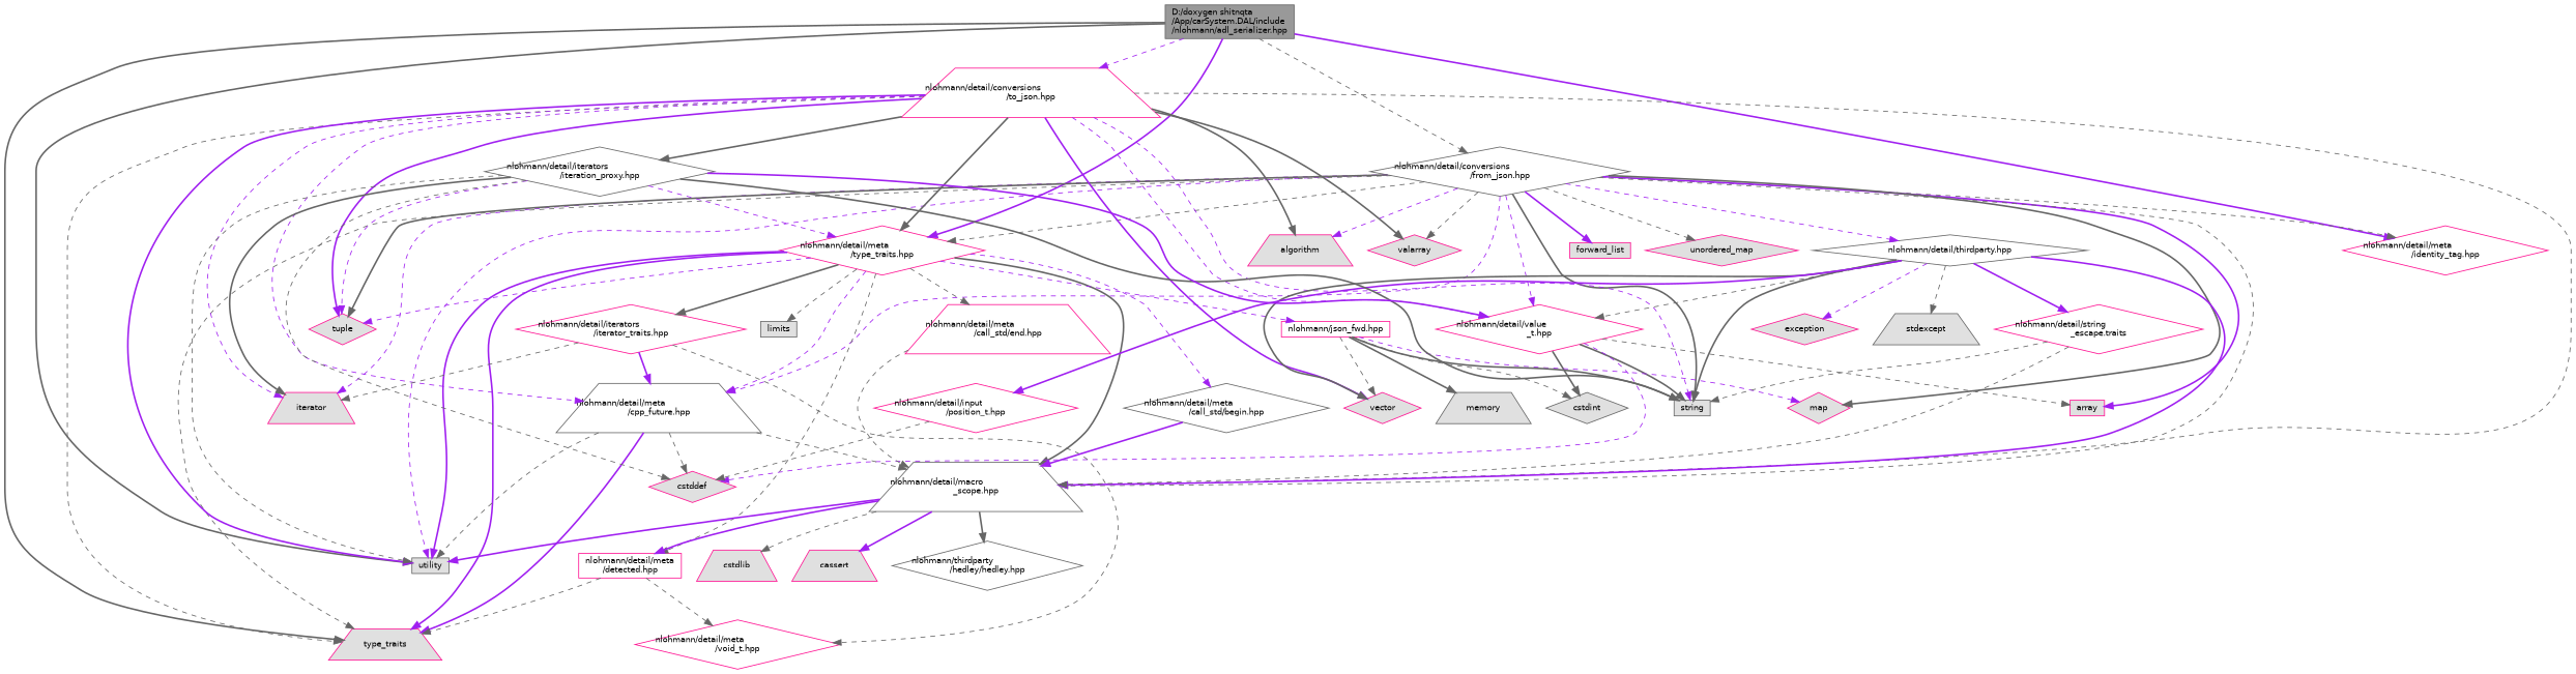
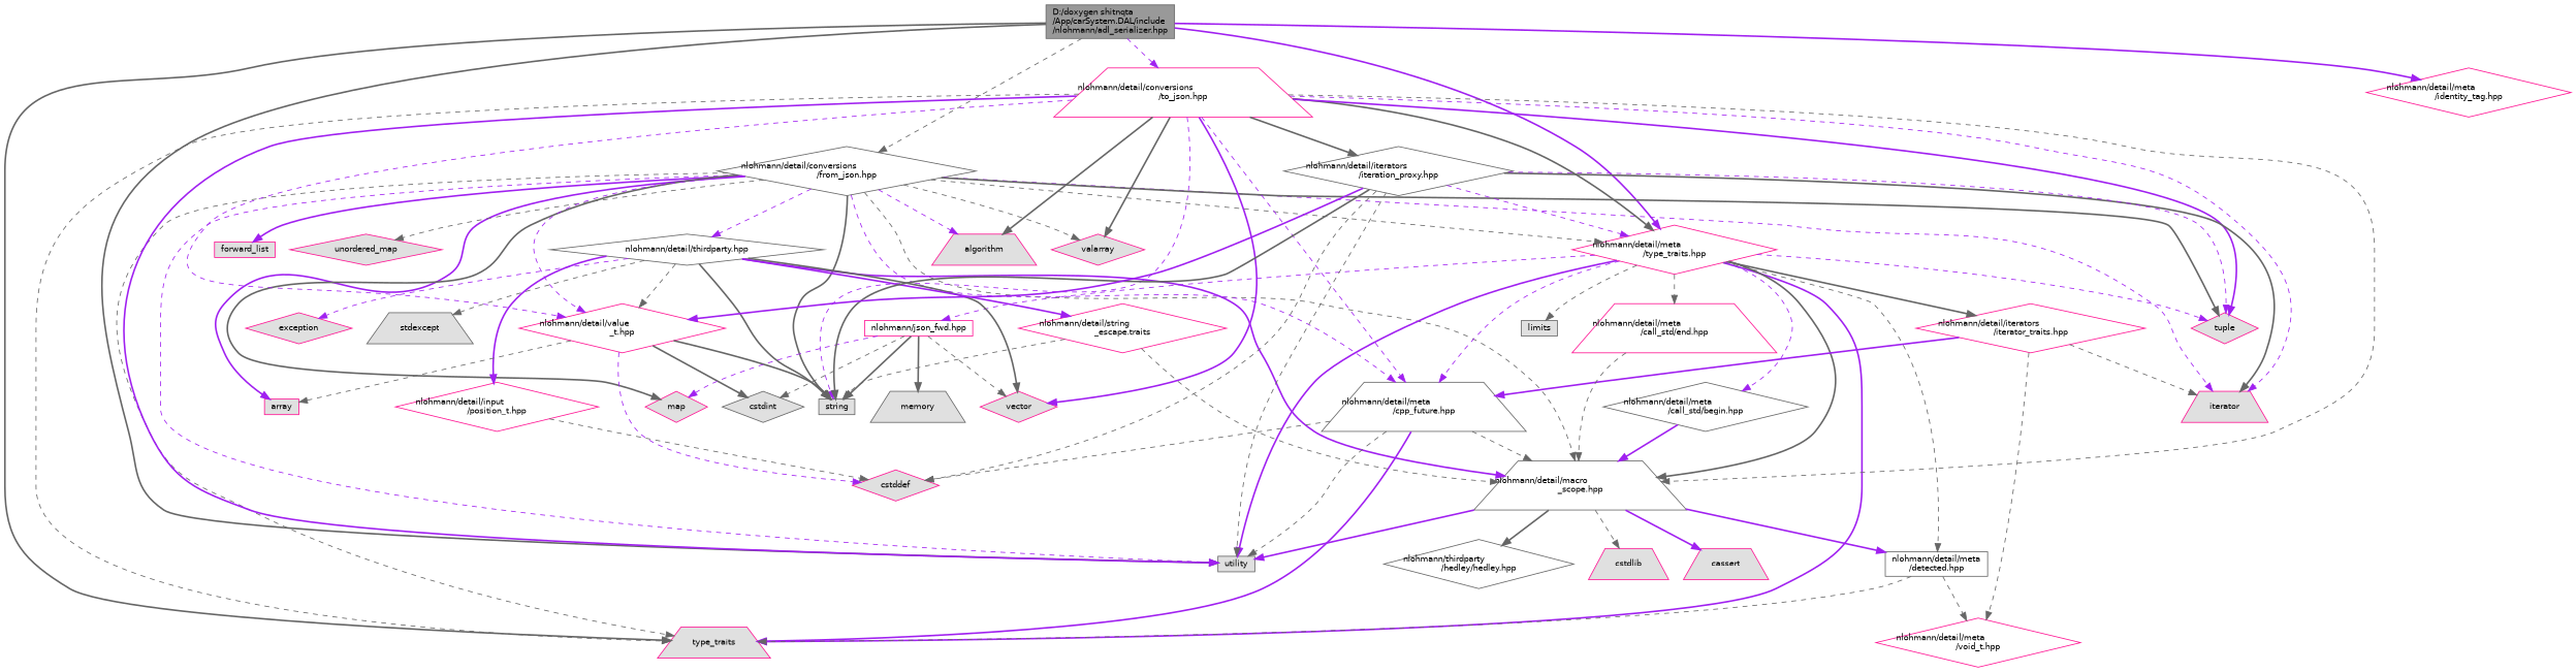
  digraph {
    node [color=deeppink fillcolor="#E0E0E0" fontname=Helvetica fontsize=10 shape=diamond style=filled]
    edge [color=gray40 fontname=Helvetica fontsize=10 labelfontname=Helvetica labelfontsize=10 style=dashed]
    n1 [color=gray40 fillcolor=grey60 fontcolor=black height=0.2 label="D:/doxygen shitnqta\l/App/carSystem.DAL/include\l/nlohmann/adl_serializer.hpp" shape=box width=0.4]
    n2 [height=0.2 label=type_traits shape=trapezium width=0.4]
    n3 [color=gray40 height=0.2 label=utility shape=box width=0.4]
    n4 [color=gray40 fillcolor=white height=0.2 label="nlohmann/detail/conversions\l/from_json.hpp" width=0.4]
    n5 [fillcolor=white height=0.2 label="nlohmann/detail/meta\l/identity_tag.hpp" width=0.4]
    n6 [fillcolor=white height=0.2 label="nlohmann/detail/meta\l/type_traits.hpp" width=0.4]
    n7 [fillcolor=white height=0.2 label="nlohmann/detail/conversions\l/to_json.hpp" shape=trapezium width=0.4]
    n8 [height=0.2 label=algorithm shape=trapezium width=0.4]
    n9 [height=0.2 label=array shape=box width=0.4]
    n10 [height=0.2 label=forward_list shape=box width=0.4]
    n11 [height=0.2 label=iterator shape=trapezium width=0.4]
    n12 [height=0.2 label=map width=0.4]
    n13 [color=gray40 height=0.2 label=string shape=box width=0.4]
    n14 [height=0.2 label=tuple width=0.4]
    n15 [height=0.2 label=unordered_map width=0.4]
    n16 [height=0.2 label=valarray width=0.4]
    n17 [color=gray40 fillcolor=white height=0.2 label="nlohmann/detail/thirdparty.hpp" width=0.4]
    n18 [fillcolor=white height=0.2 label="nlohmann/detail/value\l_t.hpp" width=0.4]
    n19 [color=gray40 fillcolor=white height=0.2 label="nlohmann/detail/macro\l_scope.hpp" shape=trapezium width=0.4]
    n20 [color=gray40 fillcolor=white height=0.2 label="nlohmann/detail/meta\l/cpp_future.hpp" shape=trapezium width=0.4]
-   n21 [fillcolor=white height=0.2 label="nlohmann/detail/meta\l/detected.hpp" shape=box width=0.4]
+   n21 [color=gray40 fillcolor=white height=0.2 label="nlohmann/detail/meta\l/detected.hpp" shape=box width=0.4]
    n22 [color=gray40 height=0.2 label=limits shape=box width=0.4]
    n23 [fillcolor=white height=0.2 label="nlohmann/detail/iterators\l/iterator_traits.hpp" width=0.4]
    n24 [color=gray40 fillcolor=white height=0.2 label="nlohmann/detail/meta\l/call_std/begin.hpp" width=0.4]
    n25 [fillcolor=white height=0.2 label="nlohmann/detail/meta\l/call_std/end.hpp" shape=trapezium width=0.4]
    n26 [fillcolor=white height=0.2 label="nlohmann/json_fwd.hpp" shape=box width=0.4]
    n27 [height=0.2 label=vector width=0.4]
    n28 [color=gray40 fillcolor=white height=0.2 label="nlohmann/detail/iterators\l/iteration_proxy.hpp" width=0.4]
    n29 [height=0.2 label=exception width=0.4]
    n30 [color=gray40 height=0.2 label=stdexcept shape=trapezium width=0.4]
    n31 [fillcolor=white height=0.2 label="nlohmann/detail/string\l_escape.traits" width=0.4]
    n32 [fillcolor=white height=0.2 label="nlohmann/detail/input\l/position_t.hpp" width=0.4]
    n33 [height=0.2 label=cstddef width=0.4]
    n34 [color=gray40 height=0.2 label=cstdint width=0.4]
    n35 [color=gray40 fillcolor=white height=0.2 label="nlohmann/thirdparty\l/hedley/hedley.hpp" width=0.4]
    n36 [height=0.2 label=cstdlib shape=trapezium width=0.4]
    n37 [height=0.2 label=cassert shape=trapezium width=0.4]
    n38 [fillcolor=white height=0.2 label="nlohmann/detail/meta\l/void_t.hpp" width=0.4]
    n39 [color=gray40 height=0.2 label=memory shape=trapezium width=0.4]
    n1 -> n2 [style=bold]
    n1 -> n3 [style=bold]
    n1 -> n4
    n1 -> n5 [color=purple style=bold]
    n1 -> n6 [color=purple style=bold]
    n1 -> n7 [color=purple]
    n4 -> n2
    n4 -> n3 [color=purple]
-   n4 -> n5
    n4 -> n6
    n4 -> n8 [color=purple]
    n4 -> n9 [color=purple style=bold]
    n4 -> n10 [color=purple style=bold]
    n4 -> n11 [color=purple]
    n4 -> n12 [style=bold]
    n4 -> n13 [style=bold]
    n4 -> n14 [style=bold]
    n4 -> n15
    n4 -> n16
    n4 -> n17 [color=purple]
    n4 -> n18 [color=purple]
    n4 -> n19
    n4 -> n20 [color=purple]
    n6 -> n2 [color=purple style=bold]
    n6 -> n3 [color=purple style=bold]
    n6 -> n14 [color=purple]
    n6 -> n19 [style=bold]
    n6 -> n20 [color=purple]
    n6 -> n21
    n6 -> n22
    n6 -> n23 [style=bold]
    n6 -> n24 [color=purple]
    n6 -> n25
    n6 -> n26 [color=purple]
    n7 -> n2
    n7 -> n3 [color=purple style=bold]
    n7 -> n6 [style=bold]
    n7 -> n8 [style=bold]
    n7 -> n11 [color=purple]
    n7 -> n13 [color=purple]
    n7 -> n14 [color=purple style=bold]
    n7 -> n16 [style=bold]
    n7 -> n18 [color=purple]
    n7 -> n19
    n7 -> n20 [color=purple]
    n7 -> n27 [color=purple style=bold]
    n7 -> n28 [style=bold]
    n17 -> n13 [style=bold]
    n17 -> n18
    n17 -> n19 [color=purple style=bold]
    n17 -> n27 [style=bold]
    n17 -> n29 [color=purple]
    n17 -> n30
    n17 -> n31 [color=purple style=bold]
    n17 -> n32 [color=purple style=bold]
    n18 -> n9
    n18 -> n13 [style=bold]
    n18 -> n33 [color=purple]
    n18 -> n34 [style=bold]
    n19 -> n3 [color=purple style=bold]
    n19 -> n21 [color=purple style=bold]
    n19 -> n35 [style=bold]
    n19 -> n36
    n19 -> n37 [color=purple style=bold]
    n20 -> n2 [color=purple style=bold]
    n20 -> n3
    n20 -> n19
    n20 -> n33
    n21 -> n2
    n21 -> n38
    n23 -> n11
    n23 -> n20 [color=purple style=bold]
    n23 -> n38
    n24 -> n19 [color=purple style=bold]
    n25 -> n19
    n26 -> n12 [color=purple]
    n26 -> n13 [style=bold]
    n26 -> n27
    n26 -> n34
    n26 -> n39 [style=bold]
    n28 -> n3
    n28 -> n6 [color=purple]
    n28 -> n11 [style=bold]
    n28 -> n13 [style=bold]
    n28 -> n14 [color=purple]
    n28 -> n18 [color=purple style=bold]
    n28 -> n33
    n31 -> n13
    n31 -> n19
    n32 -> n33
  }
